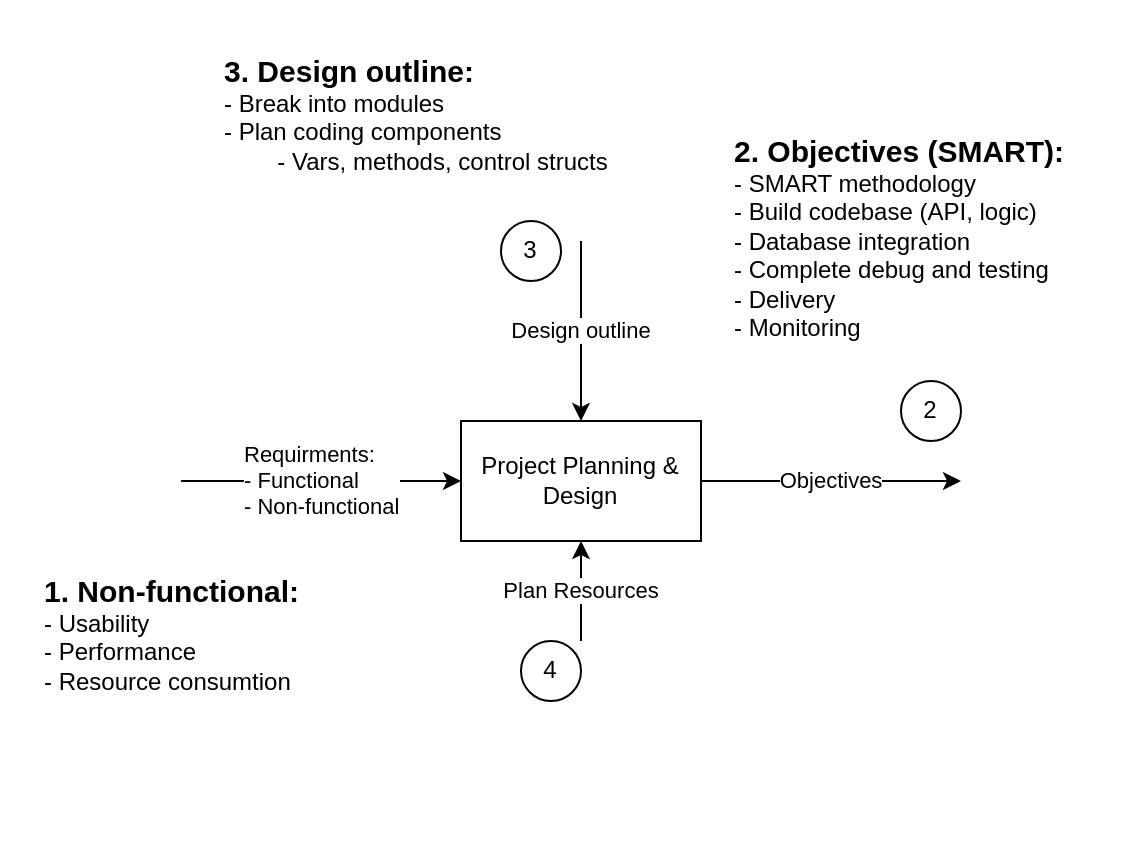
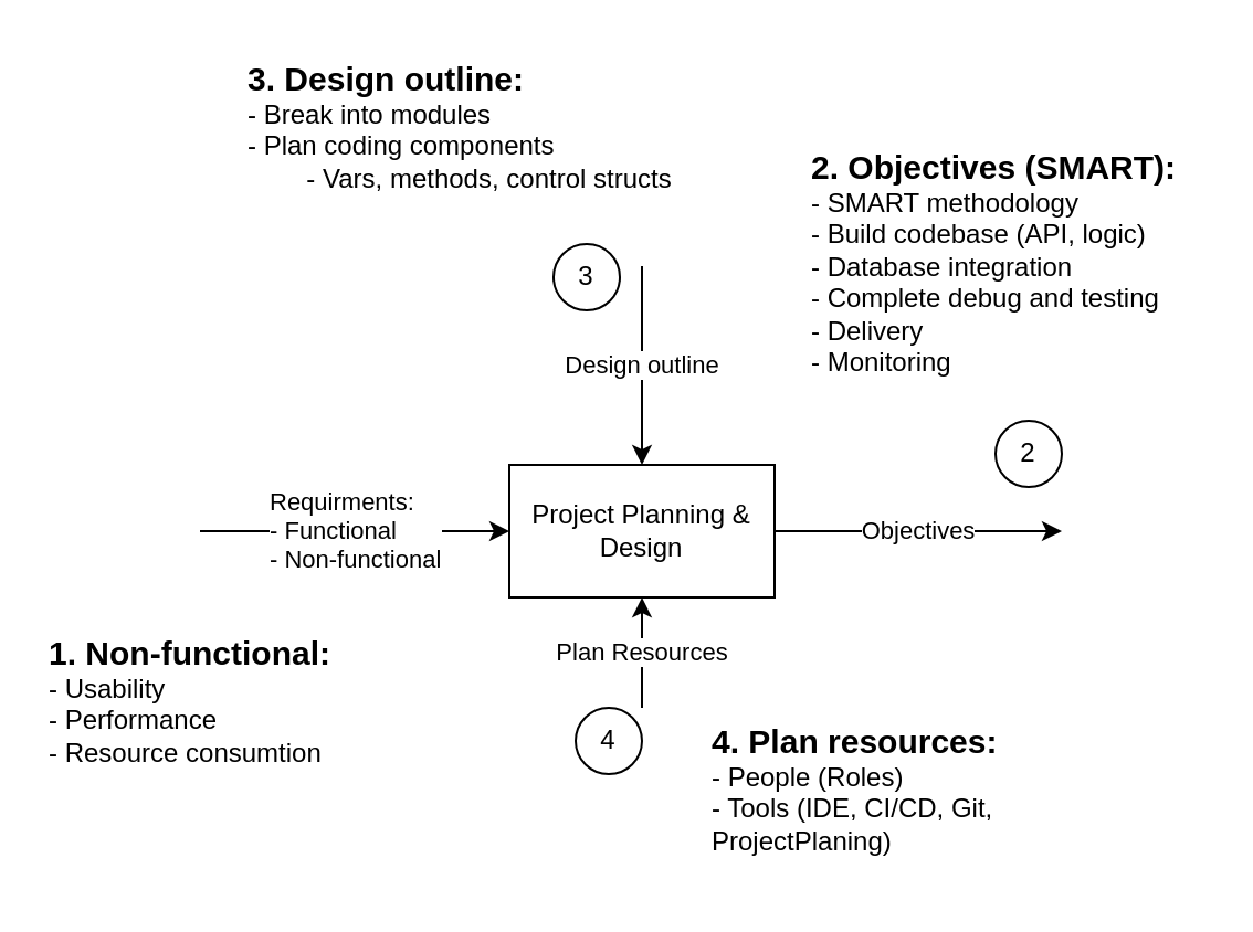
  <mxCell id="0" />
  <mxCell id="1" parent="0" />
  <mxCell id="2" value="Objectives" style="edgeStyle=none;html=1;exitX=1;exitY=0.5;exitDx=0;exitDy=0;" edge="1" parent="1" source="3"><mxGeometry relative="1" as="geometry"><mxPoint x="480" y="240" as="targetPoint" /></mxGeometry></mxCell>
  <mxCell id="3" value="Project Planning &amp;amp; Design" style="rounded=0;whiteSpace=wrap;html=1;" vertex="1" parent="1"><mxGeometry x="230" y="210" width="120" height="60" as="geometry" /></mxCell>
  <mxCell id="4" value="Requirments:&lt;div&gt;- Functional&lt;/div&gt;&lt;div style=&quot;&quot;&gt;- Non-functional&lt;/div&gt;" style="endArrow=classic;html=1;entryX=0;entryY=0.5;entryDx=0;entryDy=0;align=left;" edge="1" parent="1" target="3"><mxGeometry x="-0.571" width="50" height="50" relative="1" as="geometry"><mxPoint x="90" y="240" as="sourcePoint" /><mxPoint x="320" y="330" as="targetPoint" /><mxPoint as="offset" /></mxGeometry></mxCell>
  <mxCell id="5" value="2" style="ellipse;whiteSpace=wrap;html=1;" vertex="1" parent="1"><mxGeometry x="450" y="190" width="30" height="30" as="geometry" /></mxCell>
  <mxCell id="6" value="&lt;b&gt;&lt;font style=&quot;font-size: 15px;&quot;&gt;1. Non-functional:&lt;/font&gt;&lt;/b&gt;&lt;div&gt;- Usability&lt;/div&gt;&lt;div&gt;- Performance&lt;/div&gt;&lt;div&gt;- Resource consumtion&lt;/div&gt;" style="text;html=1;whiteSpace=wrap;overflow=hidden;rounded=0;" vertex="1" parent="1"><mxGeometry x="20" y="280" width="180" height="90" as="geometry" /></mxCell>
  <mxCell id="7" value="&lt;b&gt;&lt;font style=&quot;font-size: 15px;&quot;&gt;2. Objectives (SMART):&lt;/font&gt;&lt;/b&gt;&lt;div&gt;- SMART methodology&lt;br&gt;&lt;/div&gt;&lt;div&gt;- Build codebase (API, logic)&lt;/div&gt;&lt;div&gt;- Database integration&lt;/div&gt;&lt;div&gt;- Complete debug and testing&lt;/div&gt;&lt;div&gt;- Delivery&lt;/div&gt;&lt;div&gt;- Monitoring&lt;/div&gt;" style="text;html=1;whiteSpace=wrap;overflow=hidden;rounded=0;" vertex="1" parent="1"><mxGeometry x="365" y="60" width="180" height="120" as="geometry" /></mxCell>
  <mxCell id="8" value="Design outline" style="endArrow=classic;html=1;entryX=0.5;entryY=0;entryDx=0;entryDy=0;" edge="1" parent="1" target="3"><mxGeometry width="50" height="50" relative="1" as="geometry"><mxPoint x="290" y="120" as="sourcePoint" /><mxPoint x="270" y="180" as="targetPoint" /></mxGeometry></mxCell>
  <mxCell id="9" value="3" style="ellipse;whiteSpace=wrap;html=1;" vertex="1" parent="1"><mxGeometry x="250" y="110" width="30" height="30" as="geometry" /></mxCell>
  <mxCell id="10" value="&lt;b&gt;&lt;font style=&quot;font-size: 15px;&quot;&gt;3. Design outline:&lt;/font&gt;&lt;/b&gt;&lt;div&gt;- Break into modules&lt;/div&gt;&lt;div&gt;- Plan coding components&lt;/div&gt;&lt;div&gt;&lt;span style=&quot;white-space: pre;&quot;&gt;&#09;&lt;/span&gt;- Vars, methods, control structs&lt;br&gt;&lt;/div&gt;&lt;div&gt;&lt;br&gt;&lt;/div&gt;" style="text;html=1;whiteSpace=wrap;overflow=hidden;rounded=0;" vertex="1" parent="1"><mxGeometry x="110" y="20" width="210" height="80" as="geometry" /></mxCell>
  <mxCell id="11" value="Plan Resources" style="endArrow=classic;html=1;entryX=0.5;entryY=1;entryDx=0;entryDy=0;" edge="1" parent="1" target="3"><mxGeometry width="50" height="50" relative="1" as="geometry"><mxPoint x="290" y="320" as="sourcePoint" /><mxPoint x="300" y="220" as="targetPoint" /></mxGeometry></mxCell>
  <mxCell id="12" value="4" style="ellipse;whiteSpace=wrap;html=1;" vertex="1" parent="1"><mxGeometry x="260" y="320" width="30" height="30" as="geometry" /></mxCell>
+ <mxCell id="13" value="&lt;b&gt;&lt;font style=&quot;font-size: 15px;&quot;&gt;4. Plan resources:&lt;/font&gt;&lt;/b&gt;&lt;div&gt;- People (Roles)&lt;/div&gt;&lt;div&gt;- Tools (IDE, CI/CD, Git, ProjectPlaning)&lt;/div&gt;&lt;div&gt;&lt;br&gt;&lt;/div&gt;" style="text;html=1;whiteSpace=wrap;overflow=hidden;rounded=0;" vertex="1" parent="1"><mxGeometry x="320" y="320" width="210" height="80" as="geometry" /></mxCell>
